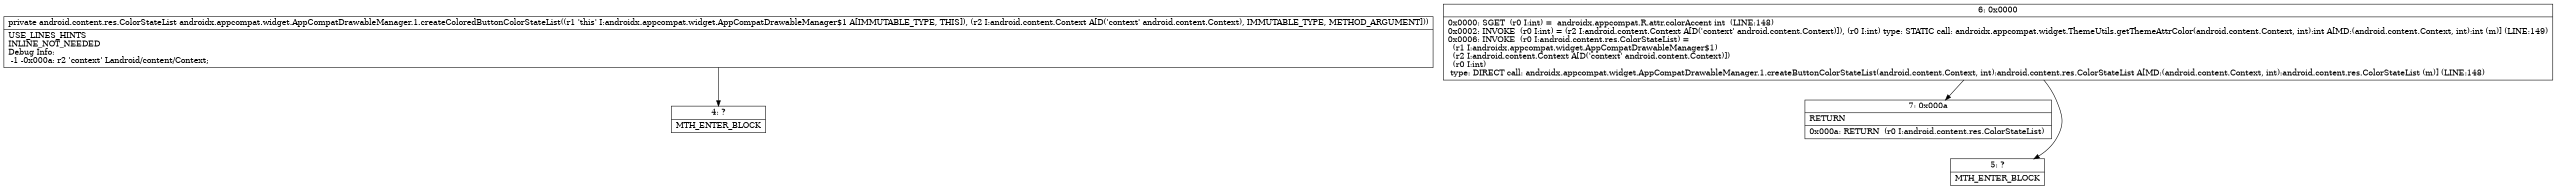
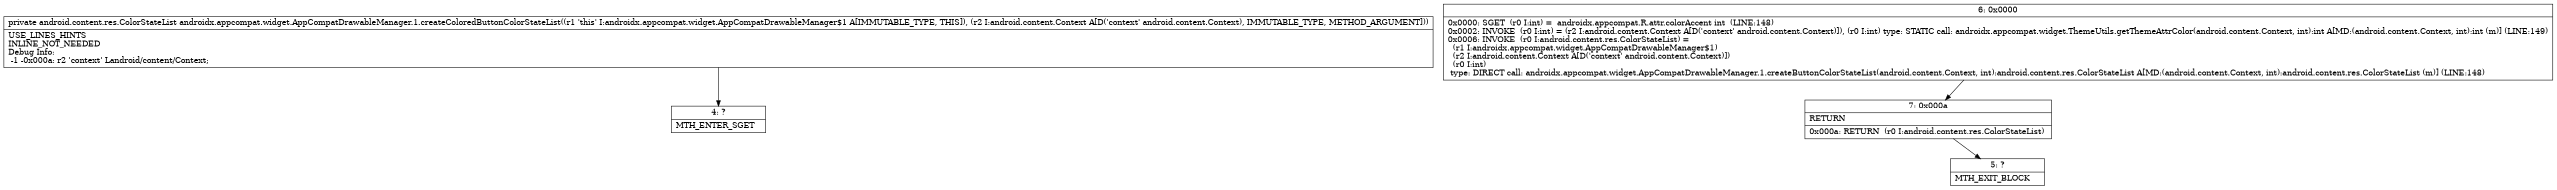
  digraph {
    node [shape=record]
-   n1 [label="{4\:\ ?|MTH_ENTER_BLOCK\l}"]
+   n1 [label="{4\:\ ?|MTH_ENTER_SGET\l}"]
    n2 [label="{6\:\ 0x0000|0x0000: SGET  (r0 I:int) =  androidx.appcompat.R.attr.colorAccent int  (LINE:148)\l0x0002: INVOKE  (r0 I:int) = (r2 I:android.content.Context A[D('context' android.content.Context)]), (r0 I:int) type: STATIC call: androidx.appcompat.widget.ThemeUtils.getThemeAttrColor(android.content.Context, int):int A[MD:(android.content.Context, int):int (m)] (LINE:149)\l0x0006: INVOKE  (r0 I:android.content.res.ColorStateList) = \l  (r1 I:androidx.appcompat.widget.AppCompatDrawableManager$1)\l  (r2 I:android.content.Context A[D('context' android.content.Context)])\l  (r0 I:int)\l type: DIRECT call: androidx.appcompat.widget.AppCompatDrawableManager.1.createButtonColorStateList(android.content.Context, int):android.content.res.ColorStateList A[MD:(android.content.Context, int):android.content.res.ColorStateList (m)] (LINE:148)\l}"]
    n3 [label="{7\:\ 0x000a|RETURN\l|0x000a: RETURN  (r0 I:android.content.res.ColorStateList) \l}"]
-   n4 [label="{5\:\ ?|MTH_ENTER_BLOCK\l}"]
+   n4 [label="{5\:\ ?|MTH_EXIT_BLOCK\l}"]
    n5 [label="{private android.content.res.ColorStateList androidx.appcompat.widget.AppCompatDrawableManager.1.createColoredButtonColorStateList((r1 'this' I:androidx.appcompat.widget.AppCompatDrawableManager$1 A[IMMUTABLE_TYPE, THIS]), (r2 I:android.content.Context A[D('context' android.content.Context), IMMUTABLE_TYPE, METHOD_ARGUMENT]))  | USE_LINES_HINTS\lINLINE_NOT_NEEDED\lDebug Info:\l  \-1 \-0x000a: r2 'context' Landroid\/content\/Context;\l}"]
    n2 -> n3
-   n2 -> n4
+   n3 -> n4
    n5 -> n1
  }
